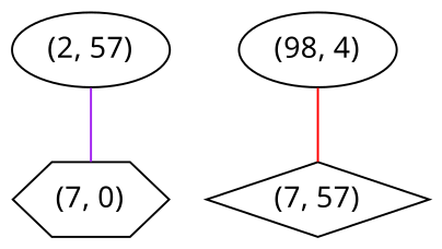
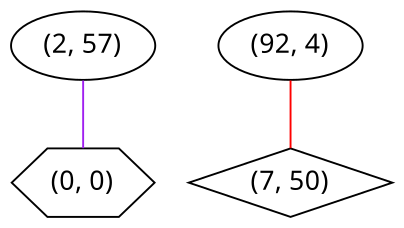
  graph {
    fontname="Noto Sans"
    node [fontname="Noto Sans" shape=ellipse]
    edge [fontname="Noto Sans"]
    n1 [label="(2, 57)"]
-   "(0, 0)" [shape=hexagon label="(7, 0)"]
-   "(7, 57)" [shape=diamond]
-   "(92, 4)" [label="(98, 4)"]
+   "(0, 0)" [shape=hexagon]
+   "(7, 57)" [shape=diamond label="(7, 50)"]
+   "(92, 4)"
    n1 -- "(0, 0)" [color=purple weight=4]
    "(92, 4)" -- "(7, 57)" [color=red weight=1]
  }
